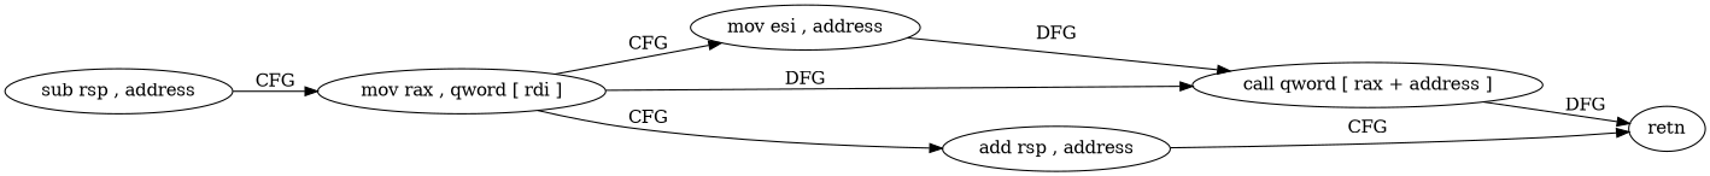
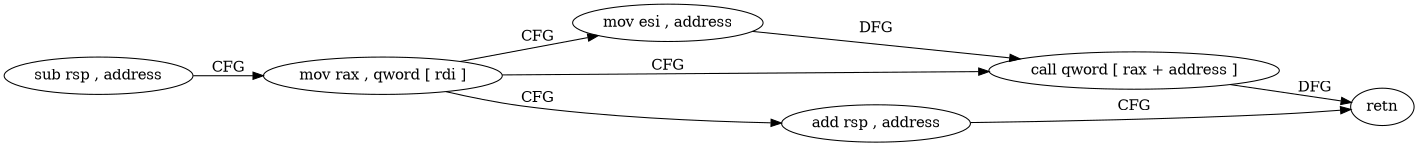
  digraph {
    rankdir=LR
    n1 [label="sub rsp , address"]
    n2 [label="mov rax , qword [ rdi ]"]
    n3 [label="mov esi , address"]
    n4 [label="call qword [ rax + address ]"]
    n5 [label="add rsp , address"]
    n6 [label=retn]
    n1 -> n2 [label=CFG]
    n2 -> n3 [label=CFG]
-   n2 -> n4 [label=DFG]
+   n2 -> n4 [label=CFG]
    n2 -> n5 [label=CFG]
    n3 -> n4 [label=DFG]
    n4 -> n6 [label=DFG]
    n5 -> n6 [label=CFG]
  }
